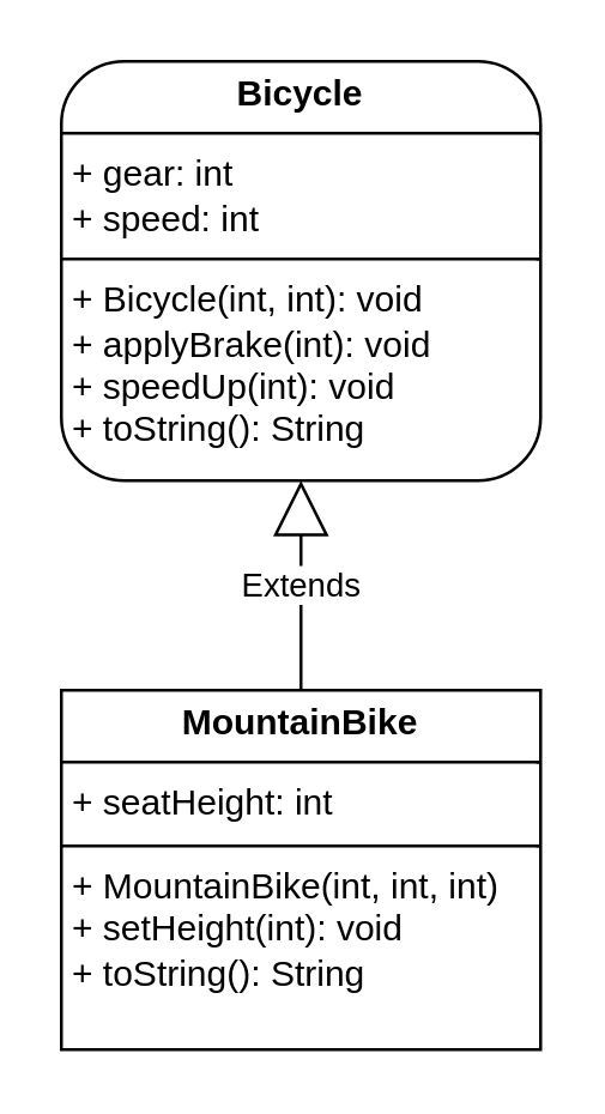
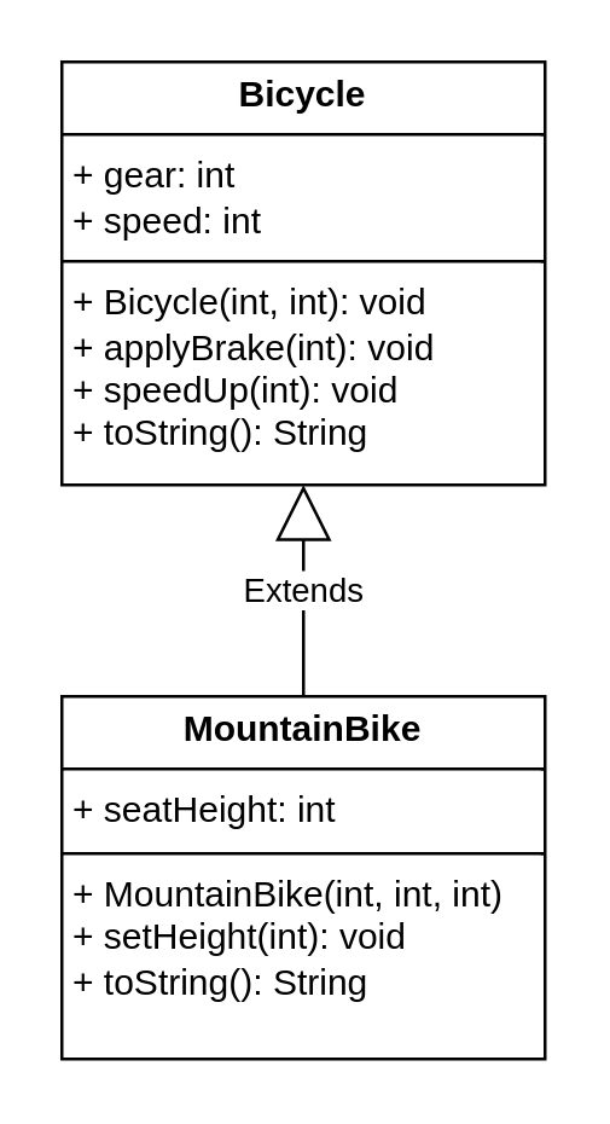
  <mxCell id="0" />
  <mxCell id="1" parent="0" />
- <mxCell id="2" value="&lt;p style=&quot;margin:0px;margin-top:4px;text-align:center;&quot;&gt;&lt;b&gt;Bicycle&lt;/b&gt;&lt;/p&gt;&lt;hr size=&quot;1&quot; style=&quot;border-style:solid;&quot;&gt;&lt;p style=&quot;margin:0px;margin-left:4px;&quot;&gt;+ gear: int&lt;/p&gt;&lt;p style=&quot;margin:0px;margin-left:4px;&quot;&gt;+ speed&lt;span style=&quot;background-color: initial;&quot;&gt;: int&lt;/span&gt;&lt;/p&gt;&lt;hr size=&quot;1&quot; style=&quot;border-style:solid;&quot;&gt;&lt;p style=&quot;margin:0px;margin-left:4px;&quot;&gt;+ Bicycle(int, int): void&lt;/p&gt;&lt;p style=&quot;margin:0px;margin-left:4px;&quot;&gt;+ applyBrake(int): void&lt;/p&gt;&lt;p style=&quot;margin:0px;margin-left:4px;&quot;&gt;+ speedUp(int): void&lt;/p&gt;&lt;p style=&quot;margin:0px;margin-left:4px;&quot;&gt;+ toString(): String&lt;/p&gt;" style="verticalAlign=top;align=left;overflow=fill;html=1;whiteSpace=wrap;rounded=1;" vertex="1" parent="1"><mxGeometry x="20" y="20" width="160" height="140" as="geometry" /></mxCell>
+ <mxCell id="2" value="&lt;p style=&quot;margin:0px;margin-top:4px;text-align:center;&quot;&gt;&lt;b&gt;Bicycle&lt;/b&gt;&lt;/p&gt;&lt;hr size=&quot;1&quot; style=&quot;border-style:solid;&quot;&gt;&lt;p style=&quot;margin:0px;margin-left:4px;&quot;&gt;+ gear: int&lt;/p&gt;&lt;p style=&quot;margin:0px;margin-left:4px;&quot;&gt;+ speed&lt;span style=&quot;background-color: initial;&quot;&gt;: int&lt;/span&gt;&lt;/p&gt;&lt;hr size=&quot;1&quot; style=&quot;border-style:solid;&quot;&gt;&lt;p style=&quot;margin:0px;margin-left:4px;&quot;&gt;+ Bicycle(int, int): void&lt;/p&gt;&lt;p style=&quot;margin:0px;margin-left:4px;&quot;&gt;+ applyBrake(int): void&lt;/p&gt;&lt;p style=&quot;margin:0px;margin-left:4px;&quot;&gt;+ speedUp(int): void&lt;/p&gt;&lt;p style=&quot;margin:0px;margin-left:4px;&quot;&gt;+ toString(): String&lt;/p&gt;" style="verticalAlign=top;align=left;overflow=fill;html=1;whiteSpace=wrap;" vertex="1" parent="1"><mxGeometry x="20" y="20" width="160" height="140" as="geometry" /></mxCell>
  <mxCell id="3" value="&lt;p style=&quot;margin:0px;margin-top:4px;text-align:center;&quot;&gt;&lt;b&gt;MountainBike&lt;/b&gt;&lt;/p&gt;&lt;hr size=&quot;1&quot; style=&quot;border-style:solid;&quot;&gt;&lt;p style=&quot;margin:0px;margin-left:4px;&quot;&gt;+ seatHeight: int&lt;/p&gt;&lt;hr size=&quot;1&quot; style=&quot;border-style:solid;&quot;&gt;&lt;p style=&quot;margin:0px;margin-left:4px;&quot;&gt;+ MountainBike(int, int, int)&lt;/p&gt;&lt;p style=&quot;margin:0px;margin-left:4px;&quot;&gt;+ setHeight(int): void&lt;/p&gt;&lt;p style=&quot;margin:0px;margin-left:4px;&quot;&gt;+ toString(): String&lt;/p&gt;" style="verticalAlign=top;align=left;overflow=fill;html=1;whiteSpace=wrap;" vertex="1" parent="1"><mxGeometry x="20" y="230" width="160" height="120" as="geometry" /></mxCell>
  <mxCell id="4" value="Extends" style="endArrow=block;endSize=16;endFill=0;html=1;rounded=0;exitX=0.5;exitY=0;exitDx=0;exitDy=0;" edge="1" parent="1" source="3" target="2"><mxGeometry width="160" relative="1" as="geometry"><mxPoint x="100" y="240" as="sourcePoint" /><mxPoint x="180" y="70" as="targetPoint" /></mxGeometry></mxCell>
